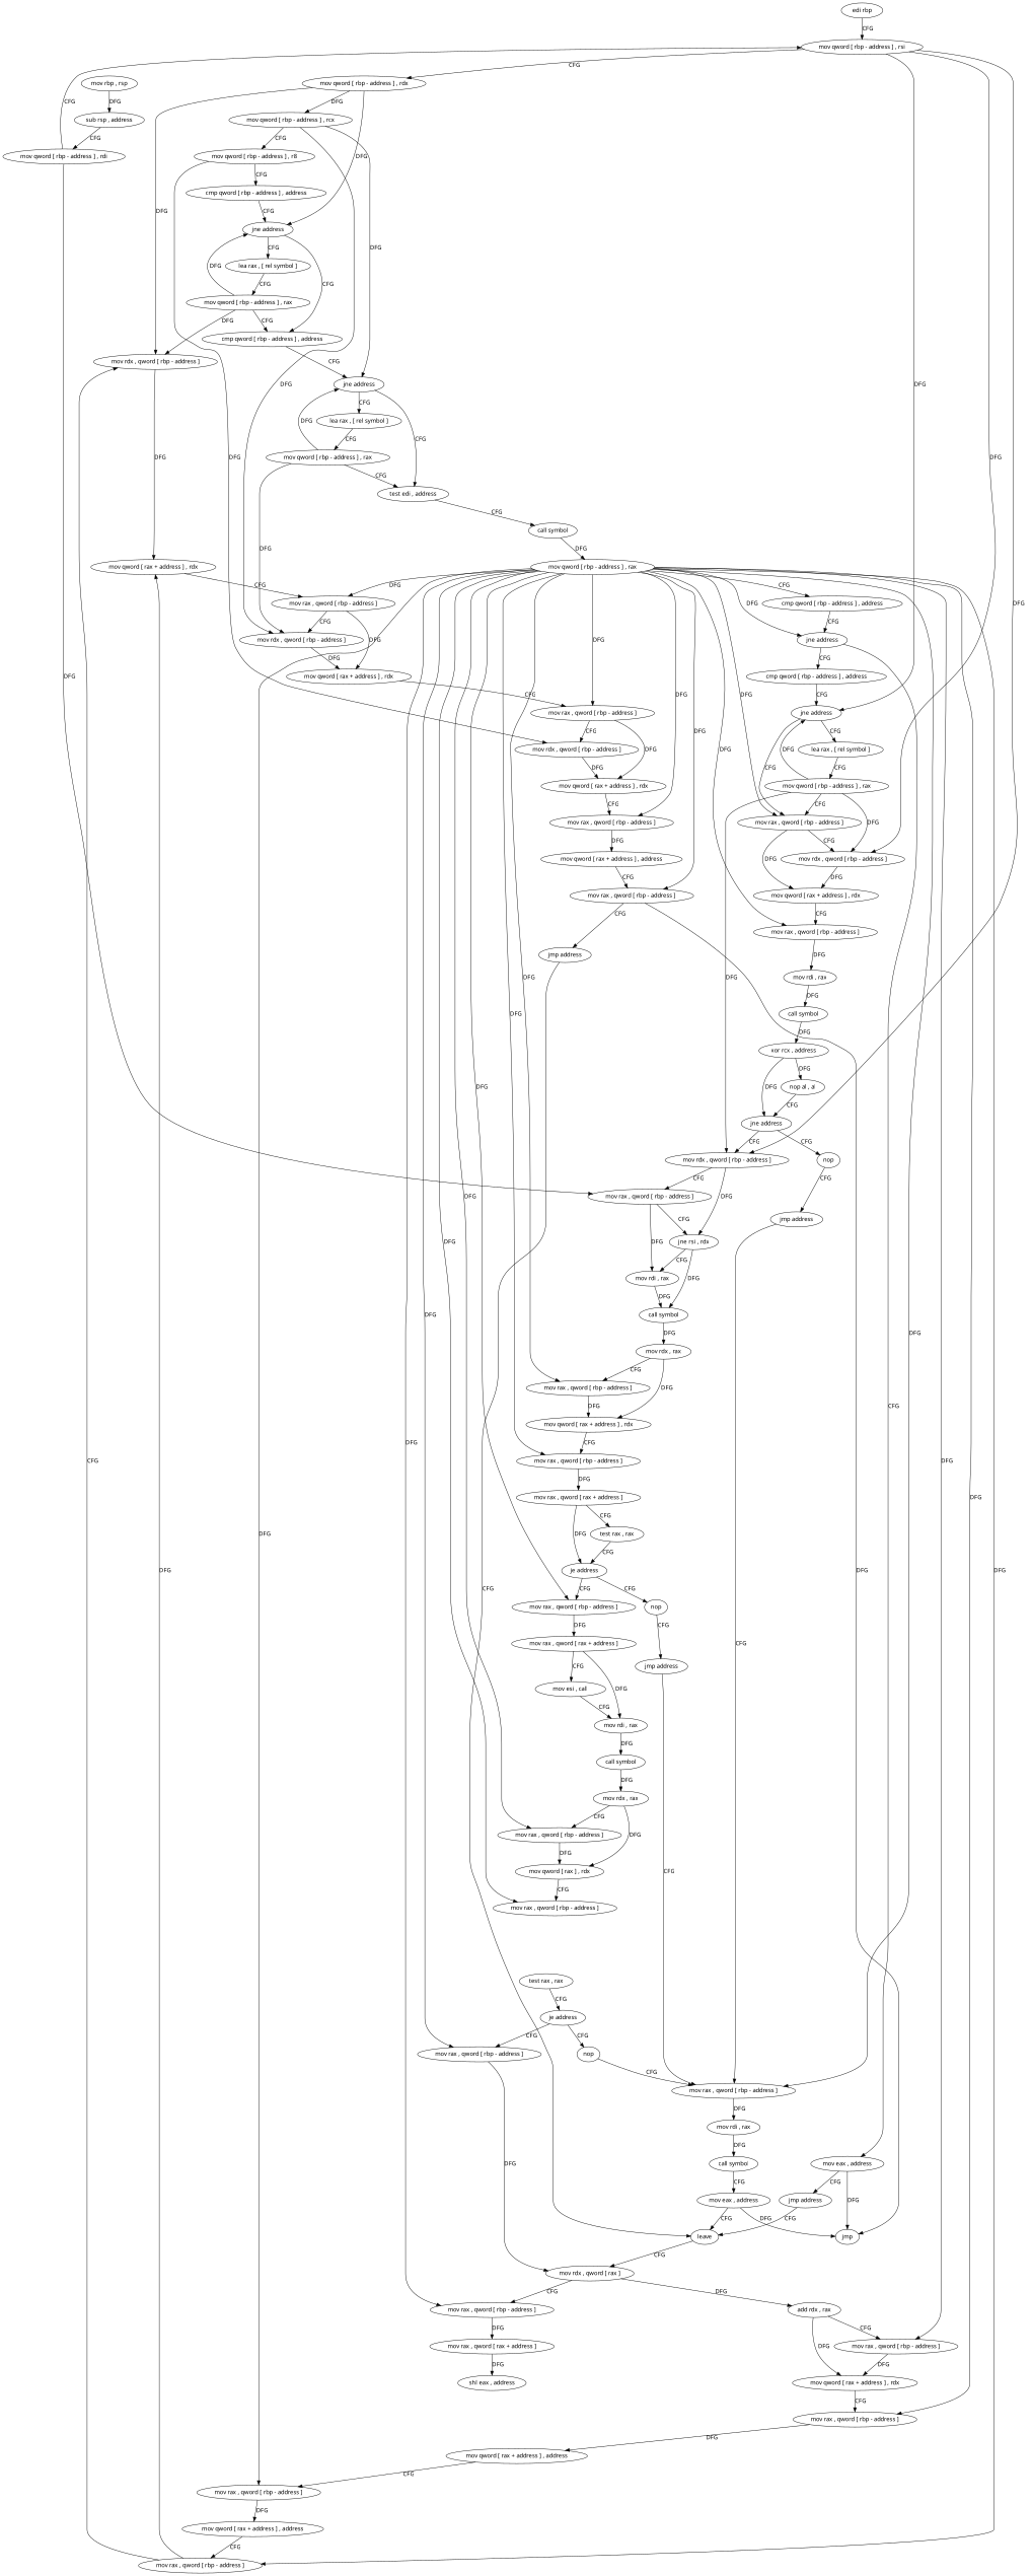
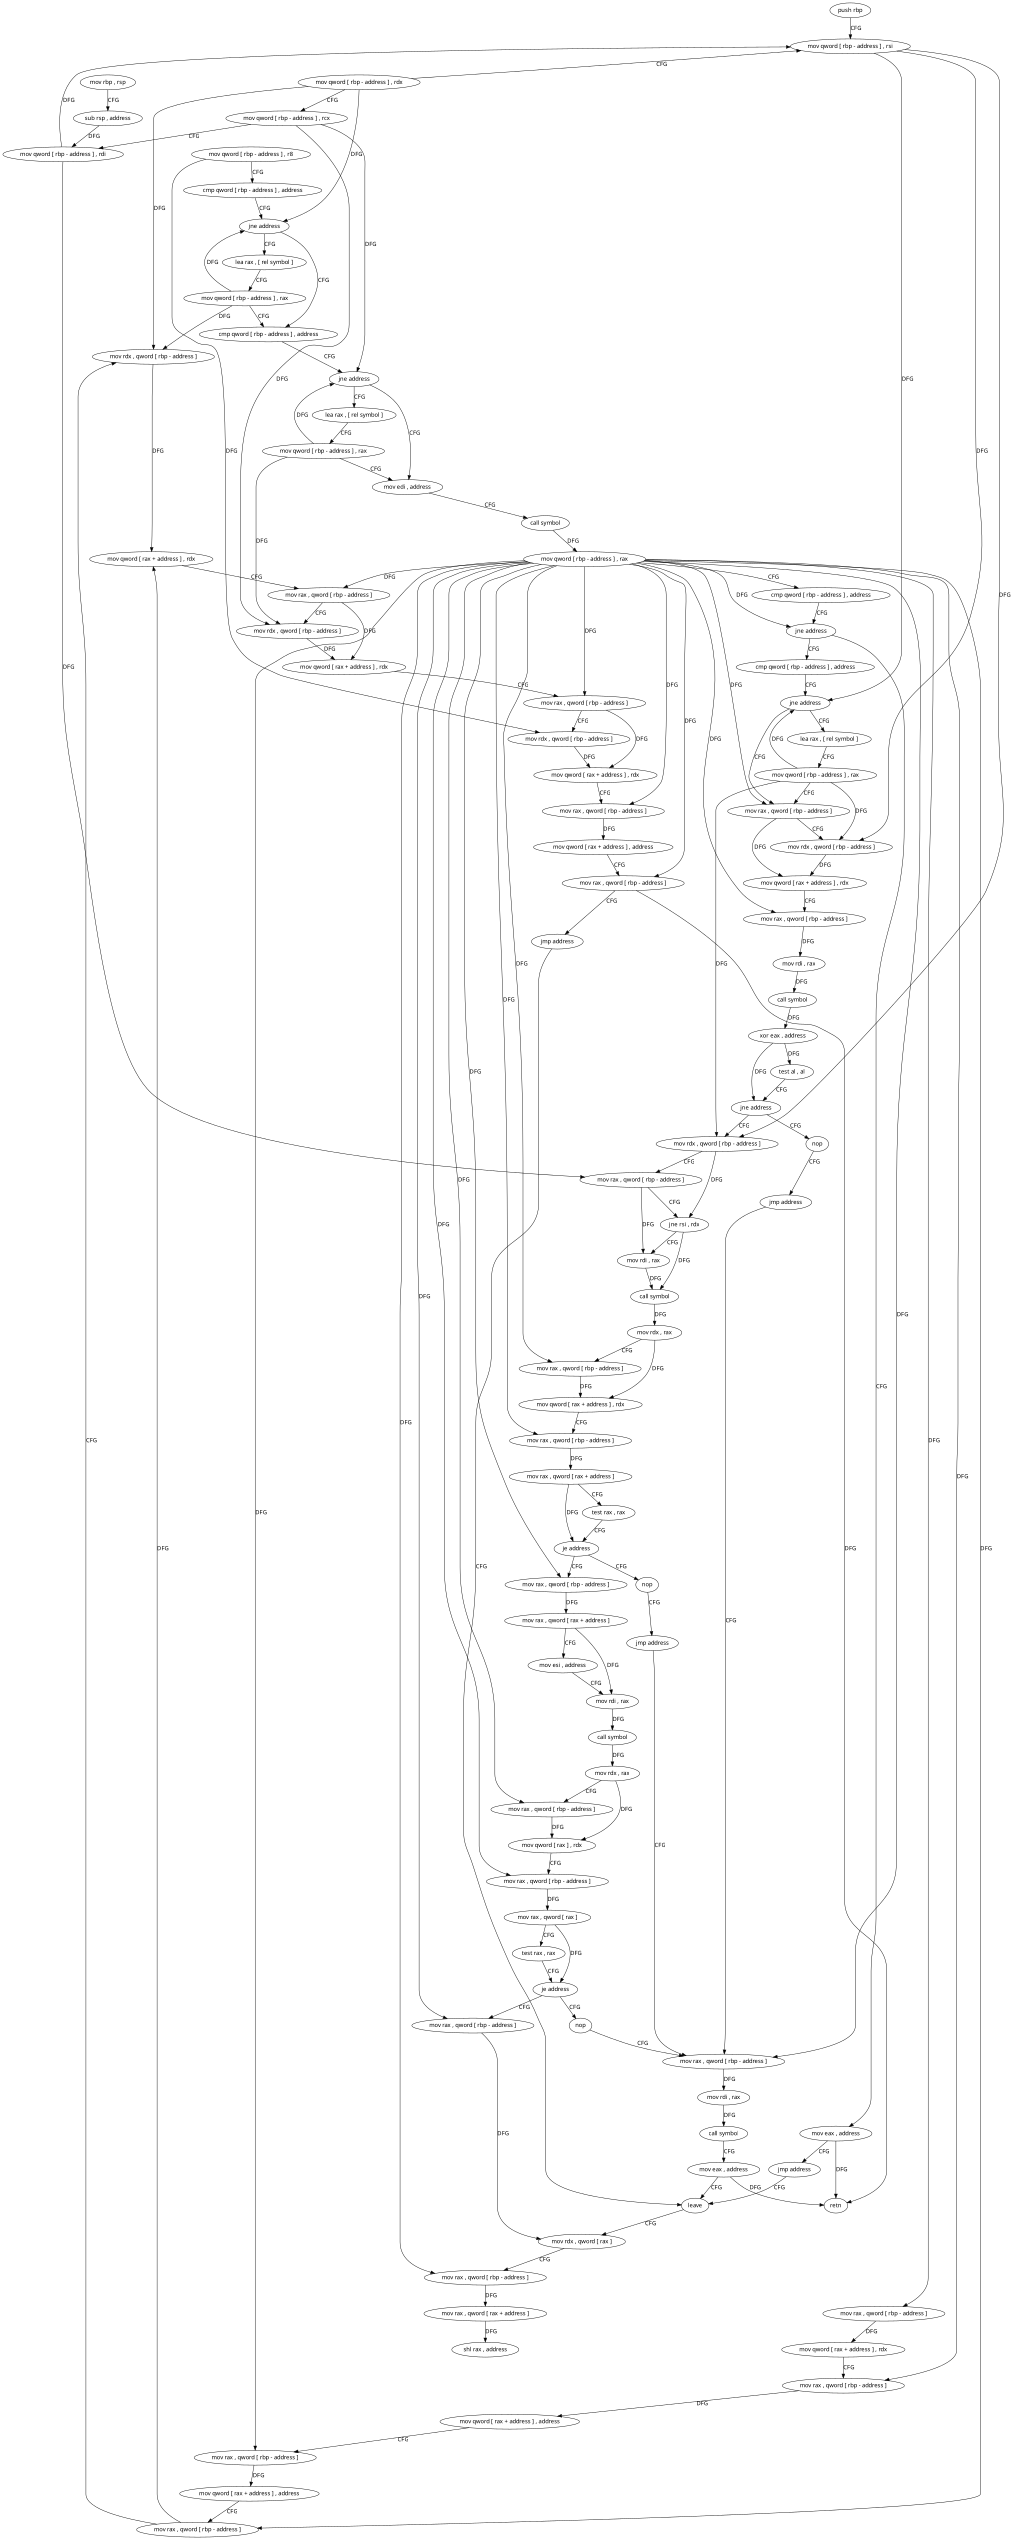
  digraph {
    fontname="Noto Sans"
    node [fontname="Noto Sans"]
    edge [fontname="Noto Sans"]
-   n1 [label="edi rbp"]
+   n1 [label="push rbp"]
    n2 [label="mov qword [ rbp - address ] , rsi"]
    n3 [label="mov rbp , rsp"]
    n4 [label="sub rsp , address"]
    n5 [label="mov qword [ rbp - address ] , rdi"]
    n6 [label="mov rax , qword [ rbp - address ]"]
    n7 [label="mov qword [ rbp - address ] , rdx"]
    n8 [label="jne address"]
    n9 [label="mov rdx , qword [ rbp - address ]"]
    n10 [label="mov rdx , qword [ rbp - address ]"]
    n11 [label="jne rsi , rdx"]
    n12 [label="mov rdi , rax"]
    n13 [label="mov qword [ rbp - address ] , rcx"]
    n14 [label="jne address"]
    n15 [label="mov rdx , qword [ rbp - address ]"]
    n16 [label="mov rax , qword [ rbp - address ]"]
    n17 [label="lea rax , [ rel symbol ]"]
    n18 [label="mov qword [ rax + address ] , rdx"]
    n19 [label="mov qword [ rbp - address ] , r8"]
    n20 [label="jne address"]
    n21 [label="mov rdx , qword [ rbp - address ]"]
    n22 [label="cmp qword [ rbp - address ] , address"]
    n23 [label="lea rax , [ rel symbol ]"]
    n24 [label="mov qword [ rax + address ] , rdx"]
    n25 [label="cmp qword [ rbp - address ] , address"]
    n26 [label="mov rdx , qword [ rbp - address ]"]
-   n27 [label="test edi , address"]
+   n27 [label="mov edi , address"]
    n28 [label="lea rax , [ rel symbol ]"]
    n29 [label="mov qword [ rax + address ] , rdx"]
    n30 [label="mov qword [ rax + address ] , rdx"]
    n31 [label="mov qword [ rbp - address ] , rax"]
    n32 [label="call symbol"]
    n33 [label="mov qword [ rbp - address ] , rax"]
    n34 [label="mov qword [ rbp - address ] , rax"]
    n35 [label="cmp qword [ rbp - address ] , address"]
    n36 [label="jne address"]
    n37 [label="mov rax , qword [ rbp - address ]"]
    n38 [label="mov rax , qword [ rbp - address ]"]
    n39 [label="mov rax , qword [ rbp - address ]"]
    n40 [label="mov rax , qword [ rbp - address ]"]
    n41 [label="mov rax , qword [ rbp - address ]"]
    n42 [label="mov rax , qword [ rbp - address ]"]
    n43 [label="mov rax , qword [ rbp - address ]"]
    n44 [label="mov rax , qword [ rbp - address ]"]
    n45 [label="mov rax , qword [ rbp - address ]"]
    n46 [label="mov rax , qword [ rbp - address ]"]
    n47 [label="mov rax , qword [ rbp - address ]"]
    n48 [label="mov rax , qword [ rbp - address ]"]
    n49 [label="mov rax , qword [ rbp - address ]"]
    n50 [label="mov rax , qword [ rbp - address ]"]
    n51 [label="mov rax , qword [ rbp - address ]"]
    n52 [label="mov rax , qword [ rbp - address ]"]
    n53 [label="mov rax , qword [ rbp - address ]"]
    n54 [label="cmp qword [ rbp - address ] , address"]
    n55 [label="mov eax , address"]
    n56 [label="mov rdi , rax"]
    n57 [label="mov rdi , rax"]
    n58 [label="mov qword [ rax + address ] , rdx"]
    n59 [label="mov rax , qword [ rax + address ]"]
    n60 [label="mov rax , qword [ rax + address ]"]
    n61 [label="mov qword [ rax ] , rdx"]
+   n62 [label="mov rax , qword [ rax ]"]
    n63 [label="mov rdx , qword [ rax ]"]
    n64 [label="mov rax , qword [ rax + address ]"]
    n65 [label="mov qword [ rax + address ] , rdx"]
    n66 [label="mov qword [ rax + address ] , address"]
    n67 [label="mov qword [ rax + address ] , address"]
    n68 [label="mov qword [ rax + address ] , address"]
-   n69 [label=jmp]
+   n69 [label=retn]
    n70 [label="jmp address"]
    n71 [label="jmp address"]
    n72 [label=leave]
    n73 [label="mov qword [ rbp - address ] , rax"]
    n74 [label="call symbol"]
-   n75 [label="xor rcx , address"]
-   n76 [label="nop al , al"]
+   n75 [label="xor eax , address"]
+   n76 [label="test al , al"]
    n77 [label="jne address"]
    n78 [label=nop]
    n79 [label="jmp address"]
    n80 [label="call symbol"]
    n81 [label="call symbol"]
    n82 [label="mov rdx , rax"]
    n83 [label="test rax , rax"]
    n84 [label="je address"]
    n85 [label=nop]
    n86 [label="jmp address"]
-   n87 [label="mov esi , call"]
+   n87 [label="mov esi , address"]
    n88 [label="mov rdi , rax"]
    n89 [label="mov eax , address"]
    n90 [label="call symbol"]
    n91 [label="mov rdx , rax"]
    n92 [label="test rax , rax"]
    n93 [label="je address"]
    n94 [label=nop]
-   n95 [label="add rdx , rax"]
-   n96 [label="shl eax , address"]
+   n96 [label="shl rax , address"]
    n1 -> n2 [label=CFG]
-   n2 -> n7 [label=CFG]
+   n7 -> n2 [label=CFG]
    n2 -> n8 [label=DFG]
    n2 -> n9 [label=DFG]
    n2 -> n10 [label=DFG]
-   n3 -> n4 [label=DFG]
-   n4 -> n5 [label=CFG]
-   n5 -> n2 [label=CFG]
+   n3 -> n4 [label=CFG]
+   n4 -> n5 [label=DFG]
+   n5 -> n2 [label=DFG]
    n5 -> n6 [label=DFG]
    n6 -> n11 [label=CFG]
    n6 -> n12 [label=DFG]
-   n7 -> n13 [label=DFG]
+   n7 -> n13 [label=CFG]
    n7 -> n14 [label=DFG]
    n7 -> n15 [label=DFG]
    n8 -> n16 [label=CFG]
    n8 -> n17 [label=CFG]
    n9 -> n18 [label=DFG]
    n10 -> n6 [label=CFG]
    n10 -> n11 [label=DFG]
    n11 -> n12 [label=CFG]
    n11 -> n80 [label=DFG]
    n12 -> n80 [label=DFG]
-   n13 -> n19 [label=CFG]
+   n13 -> n5 [label=CFG]
    n13 -> n20 [label=DFG]
    n13 -> n21 [label=DFG]
    n14 -> n22 [label=CFG]
    n14 -> n23 [label=CFG]
    n15 -> n24 [label=DFG]
    n16 -> n9 [label=CFG]
    n16 -> n18 [label=DFG]
    n17 -> n73 [label=CFG]
    n18 -> n37 [label=CFG]
    n19 -> n25 [label=CFG]
    n19 -> n26 [label=DFG]
    n20 -> n27 [label=CFG]
    n20 -> n28 [label=CFG]
    n21 -> n29 [label=DFG]
    n22 -> n20 [label=CFG]
    n23 -> n31 [label=CFG]
    n24 -> n50 [label=CFG]
    n25 -> n14 [label=CFG]
    n26 -> n30 [label=DFG]
    n27 -> n32 [label=CFG]
    n28 -> n33 [label=CFG]
    n29 -> n51 [label=CFG]
    n30 -> n52 [label=CFG]
    n31 -> n14 [label=DFG]
    n31 -> n15 [label=DFG]
    n31 -> n22 [label=CFG]
    n32 -> n34 [label=DFG]
    n33 -> n20 [label=DFG]
    n33 -> n21 [label=DFG]
    n33 -> n27 [label=CFG]
    n34 -> n16 [label=DFG]
    n34 -> n35 [label=CFG]
    n34 -> n36 [label=DFG]
    n34 -> n37 [label=DFG]
    n34 -> n38 [label=DFG]
    n34 -> n39 [label=DFG]
    n34 -> n40 [label=DFG]
    n34 -> n41 [label=DFG]
    n34 -> n42 [label=DFG]
    n34 -> n43 [label=DFG]
    n34 -> n44 [label=DFG]
    n34 -> n45 [label=DFG]
    n34 -> n46 [label=DFG]
    n34 -> n47 [label=DFG]
    n34 -> n48 [label=DFG]
    n34 -> n49 [label=DFG]
    n34 -> n50 [label=DFG]
    n34 -> n51 [label=DFG]
    n34 -> n52 [label=DFG]
    n34 -> n53 [label=DFG]
    n35 -> n36 [label=CFG]
    n36 -> n54 [label=CFG]
    n36 -> n55 [label=CFG]
    n37 -> n56 [label=DFG]
    n38 -> n57 [label=DFG]
    n39 -> n58 [label=DFG]
    n40 -> n59 [label=DFG]
    n41 -> n60 [label=DFG]
    n42 -> n61 [label=DFG]
+   n43 -> n62 [label=DFG]
    n44 -> n63 [label=DFG]
    n45 -> n64 [label=DFG]
    n46 -> n65 [label=DFG]
    n47 -> n66 [label=DFG]
    n48 -> n67 [label=DFG]
    n49 -> n15 [label=CFG]
    n49 -> n24 [label=DFG]
    n50 -> n21 [label=CFG]
    n50 -> n29 [label=DFG]
    n51 -> n26 [label=CFG]
    n51 -> n30 [label=DFG]
    n52 -> n68 [label=DFG]
    n53 -> n69 [label=DFG]
    n53 -> n70 [label=CFG]
    n54 -> n8 [label=CFG]
    n55 -> n69 [label=DFG]
    n55 -> n71 [label=CFG]
    n56 -> n74 [label=DFG]
    n57 -> n81 [label=DFG]
    n58 -> n40 [label=CFG]
    n59 -> n83 [label=CFG]
    n59 -> n84 [label=DFG]
    n60 -> n87 [label=CFG]
    n60 -> n88 [label=DFG]
    n61 -> n43 [label=CFG]
+   n62 -> n92 [label=CFG]
+   n62 -> n93 [label=DFG]
    n63 -> n45 [label=CFG]
-   n63 -> n95 [label=DFG]
    n64 -> n96 [label=DFG]
    n65 -> n47 [label=CFG]
    n66 -> n48 [label=CFG]
    n67 -> n49 [label=CFG]
    n68 -> n53 [label=CFG]
    n70 -> n72 [label=CFG]
    n71 -> n72 [label=CFG]
    n72 -> n63 [label=CFG]
    n73 -> n8 [label=DFG]
    n73 -> n9 [label=DFG]
    n73 -> n10 [label=DFG]
    n73 -> n16 [label=CFG]
    n74 -> n75 [label=DFG]
    n75 -> n76 [label=DFG]
    n75 -> n77 [label=DFG]
    n76 -> n77 [label=CFG]
    n77 -> n10 [label=CFG]
    n77 -> n78 [label=CFG]
    n78 -> n79 [label=CFG]
    n79 -> n38 [label=CFG]
    n80 -> n82 [label=DFG]
    n81 -> n89 [label=CFG]
    n82 -> n39 [label=CFG]
    n82 -> n58 [label=DFG]
    n83 -> n84 [label=CFG]
    n84 -> n41 [label=CFG]
    n84 -> n85 [label=CFG]
    n85 -> n86 [label=CFG]
    n86 -> n38 [label=CFG]
    n87 -> n88 [label=CFG]
    n88 -> n90 [label=DFG]
    n89 -> n69 [label=DFG]
    n89 -> n72 [label=CFG]
    n90 -> n91 [label=DFG]
    n91 -> n42 [label=CFG]
    n91 -> n61 [label=DFG]
    n92 -> n93 [label=CFG]
    n93 -> n44 [label=CFG]
    n93 -> n94 [label=CFG]
    n94 -> n38 [label=CFG]
-   n95 -> n46 [label=CFG]
-   n95 -> n65 [label=DFG]
  }
